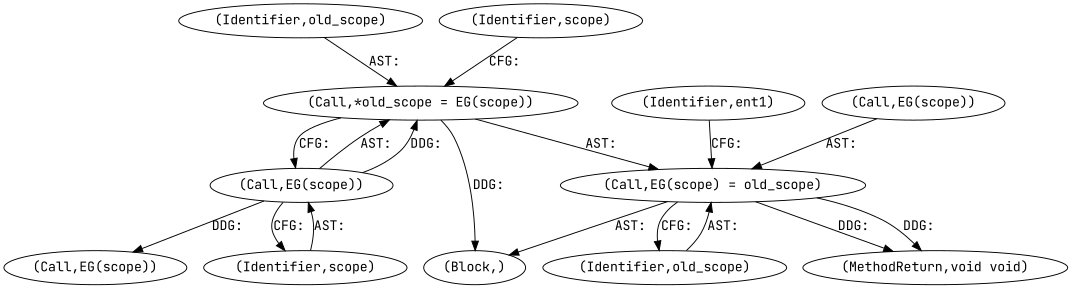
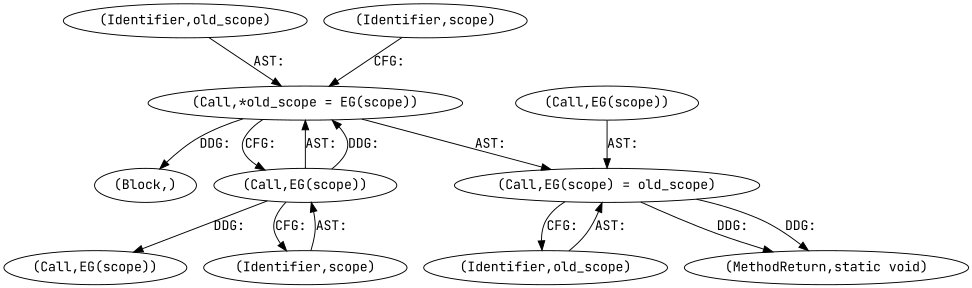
  digraph {
    fontname="JetBrains Mono"
    node [fontname="JetBrains Mono"]
    edge [fontname="JetBrains Mono"]
    n1 [label="(Call,EG(scope) = old_scope)"]
    n2 [label="(Identifier,old_scope)"]
-   n3 [label="(MethodReturn,void void)"]
+   n3 [label="(MethodReturn,static void)"]
    n4 [label="(Block,)"]
    n5 [label="(Call,*old_scope = EG(scope))"]
    n6 [label="(Call,EG(scope))"]
    n7 [label="(Call,EG(scope))"]
    n8 [label="(Identifier,scope)"]
-   n9 [label="(Identifier,ent1)"]
    n10 [label="(Identifier,old_scope)"]
    n11 [label="(Identifier,scope)"]
    n12 [label="(Call,EG(scope))"]
    n1 -> n2 [label="CFG: "]
    n1 -> n3 [label="DDG: "]
    n1 -> n3 [label="DDG: "]
-   n1 -> n4 [label="AST: "]
    n2 -> n1 [label="AST: "]
    n5 -> n1 [label="AST: "]
    n5 -> n4 [label="DDG: "]
    n5 -> n6 [label="CFG: "]
    n6 -> n5 [label="AST: "]
    n6 -> n5 [label="DDG: "]
    n6 -> n7 [label="DDG: "]
    n6 -> n8 [label="CFG: "]
    n8 -> n6 [label="AST: "]
-   n9 -> n1 [label="CFG: "]
    n10 -> n5 [label="AST: "]
    n11 -> n5 [label="CFG: "]
    n12 -> n1 [label="AST: "]
  }
